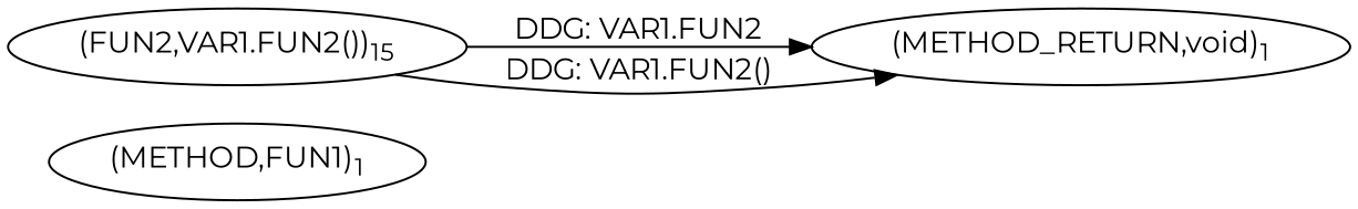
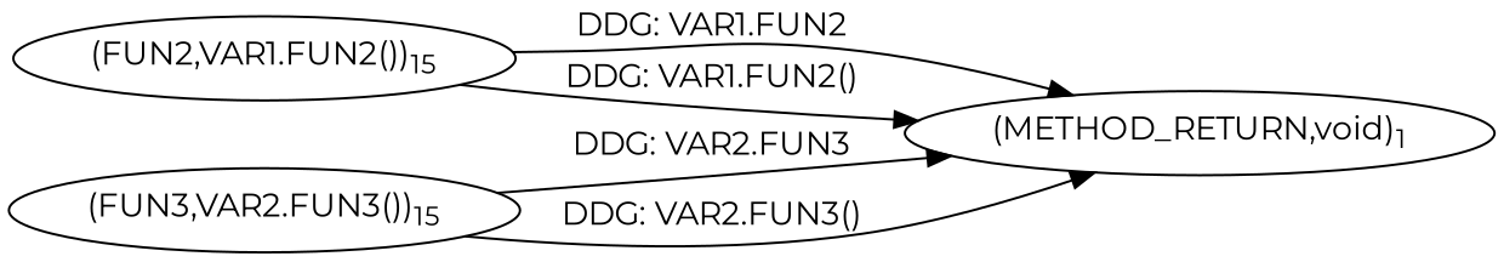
  digraph {
    fontname=Montserrat
    rankdir=LR
    node [fontname=Montserrat]
    edge [fontname=Montserrat]
-   n1 [label=<(METHOD,FUN1)<SUB>1</SUB>>]
    n2 [label=<(METHOD_RETURN,void)<SUB>1</SUB>>]
    n3 [label=<(FUN2,VAR1.FUN2())<SUB>15</SUB>>]
+   n4 [label=<(FUN3,VAR2.FUN3())<SUB>15</SUB>>]
    n3 -> n2 [label="DDG: VAR1.FUN2"]
    n3 -> n2 [label="DDG: VAR1.FUN2()"]
+   n4 -> n2 [label="DDG: VAR2.FUN3"]
+   n4 -> n2 [label="DDG: VAR2.FUN3()"]
  }
